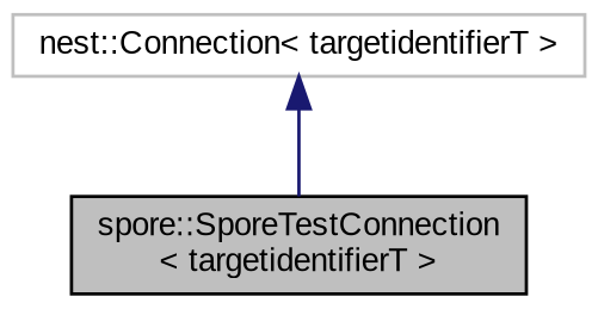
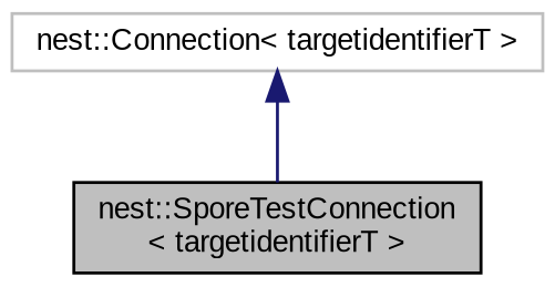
  digraph {
    fontname="Liberation Sans"
    node [fontname="Liberation Sans" fontsize=10 shape=record style=filled]
-   n1 [color=black fillcolor=grey75 fontcolor=black height=0.2 label="spore::SporeTestConnection\l\< targetidentifierT \>" width=0.4]
+   n1 [color=black fillcolor=grey75 fontcolor=black height=0.2 label="nest::SporeTestConnection\l\< targetidentifierT \>" width=0.4]
    n2 [color=grey75 fillcolor=white height=0.2 label="nest::Connection\< targetidentifierT \>" width=0.4]
    n2 -> n1 [color=midnightblue dir=back fontname="Liberation Sans" fontsize=10 labelfontname=Helvetica labelfontsize=10 style=solid]
  }
